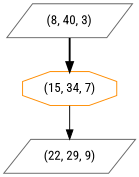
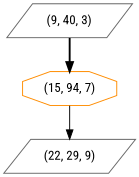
  digraph {
    fontname="Roboto Condensed"
    node [color=gray40 fontname="Roboto Condensed" shape=parallelogram]
    edge [fontname="Roboto Condensed"]
-   "(15, 34, 7)" [color=darkorange shape=octagon]
-   "(9, 40, 3)" [label="(8, 40, 3)"]
+   "(15, 34, 7)" [color=darkorange shape=octagon label="(15, 94, 7)"]
+   "(9, 40, 3)"
    n3 [label="(22, 29, 9)"]
    "(15, 34, 7)" -> n3 [style=solid]
    "(9, 40, 3)" -> "(15, 34, 7)" [style=bold]
  }
